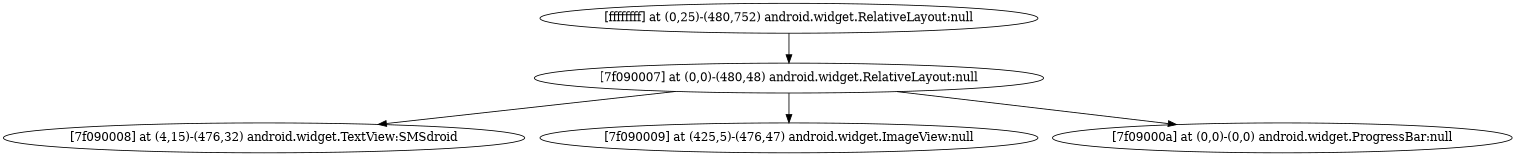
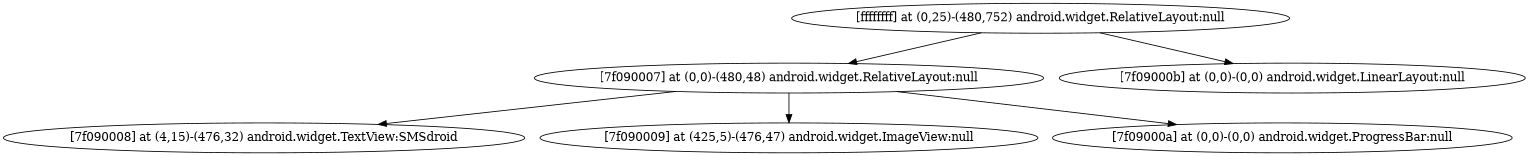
  strict digraph {
    n1 [label="[ffffffff] at (0,25)-(480,752) android.widget.RelativeLayout:null"]
    n2 [label="[7f090007] at (0,0)-(480,48) android.widget.RelativeLayout:null"]
+   n3 [label="[7f09000b] at (0,0)-(0,0) android.widget.LinearLayout:null"]
    n4 [label="[7f090008] at (4,15)-(476,32) android.widget.TextView:SMSdroid"]
    n5 [label="[7f090009] at (425,5)-(476,47) android.widget.ImageView:null"]
    n6 [label="[7f09000a] at (0,0)-(0,0) android.widget.ProgressBar:null"]
    n1 -> n2
+   n1 -> n3
    n2 -> n4
    n2 -> n5
    n2 -> n6
  }
